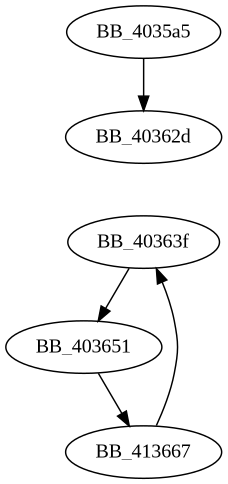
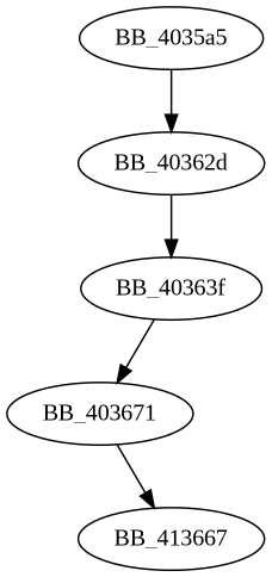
  digraph {
    fontname="Liberation Serif"
    node [fontname="Liberation Serif"]
    edge [fontname="Liberation Serif"]
    n1 [label=BB_4035a5]
    BB_40362d
    BB_40363f
-   BB_403651
+   BB_403651 [label=BB_403671]
    n5 [label=BB_413667]
    n1 -> BB_40362d
-   n5 -> BB_40363f
+   BB_40362d -> BB_40363f
    BB_40363f -> BB_403651
    BB_403651 -> n5
  }
